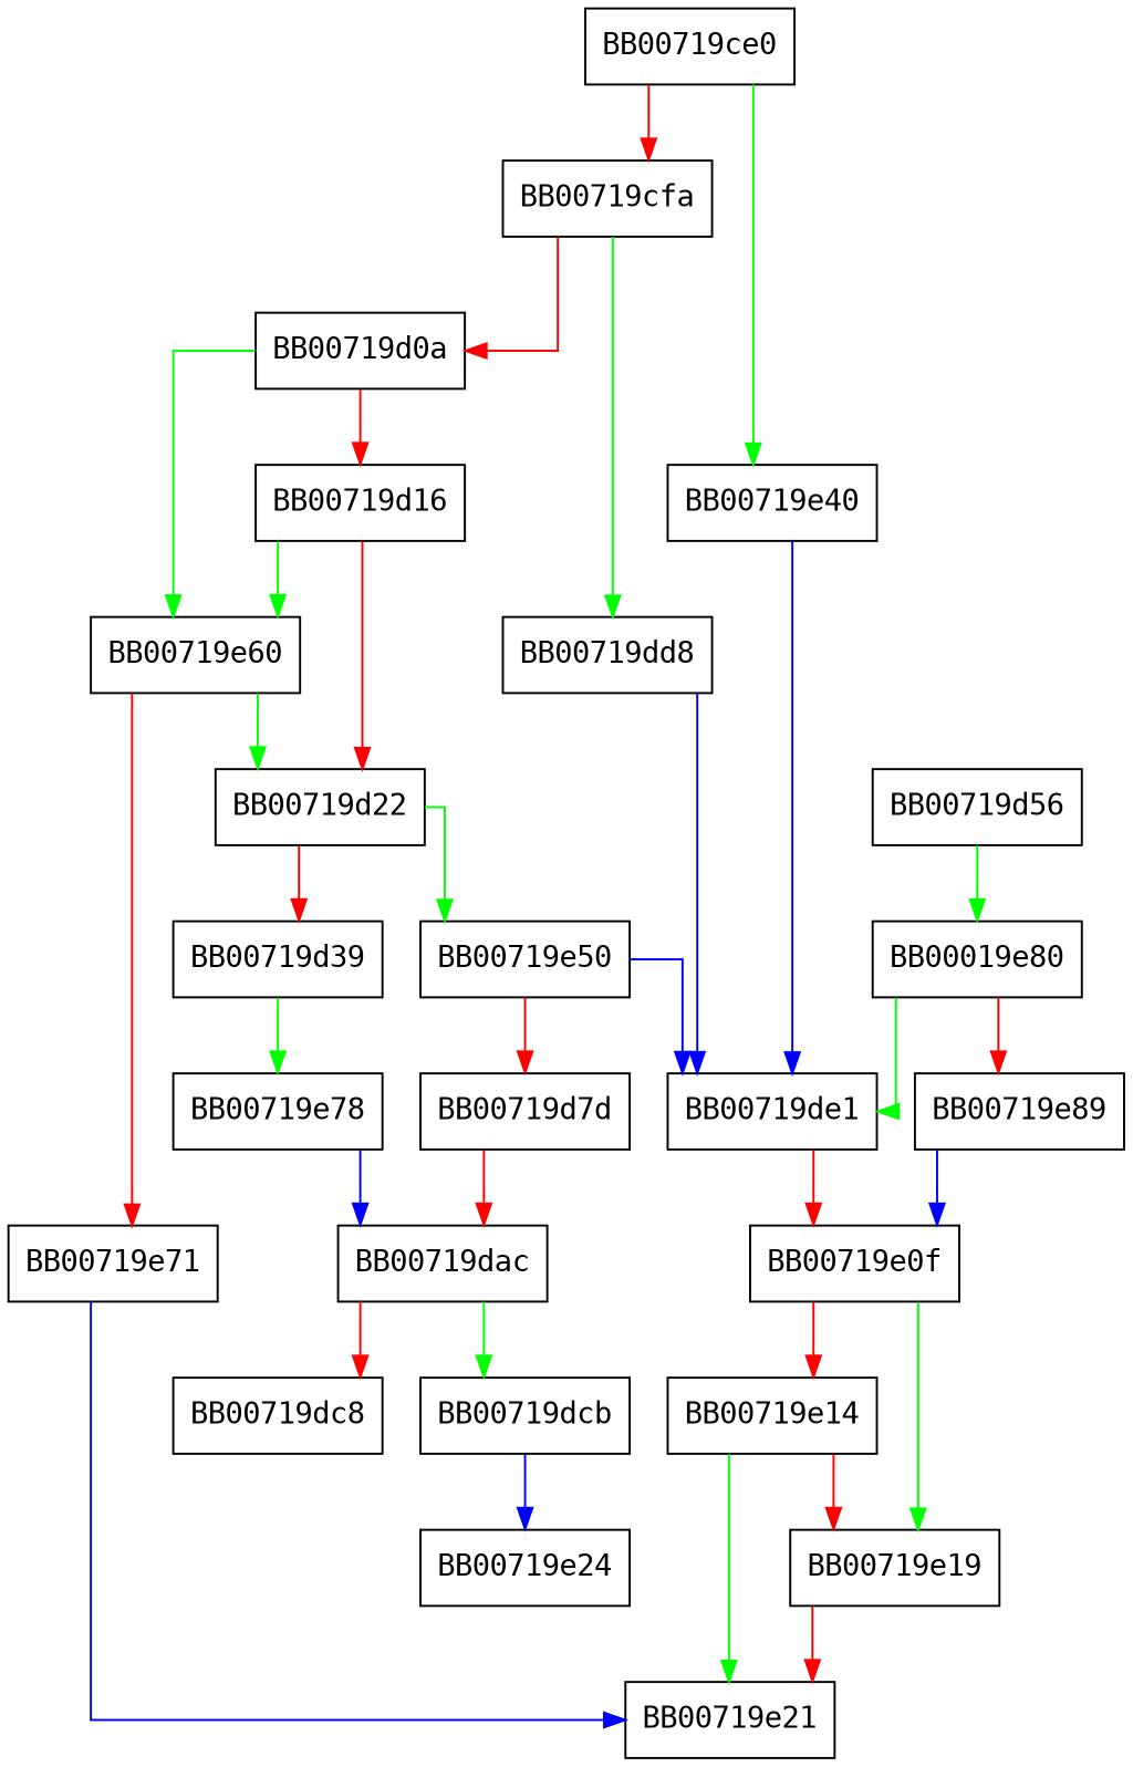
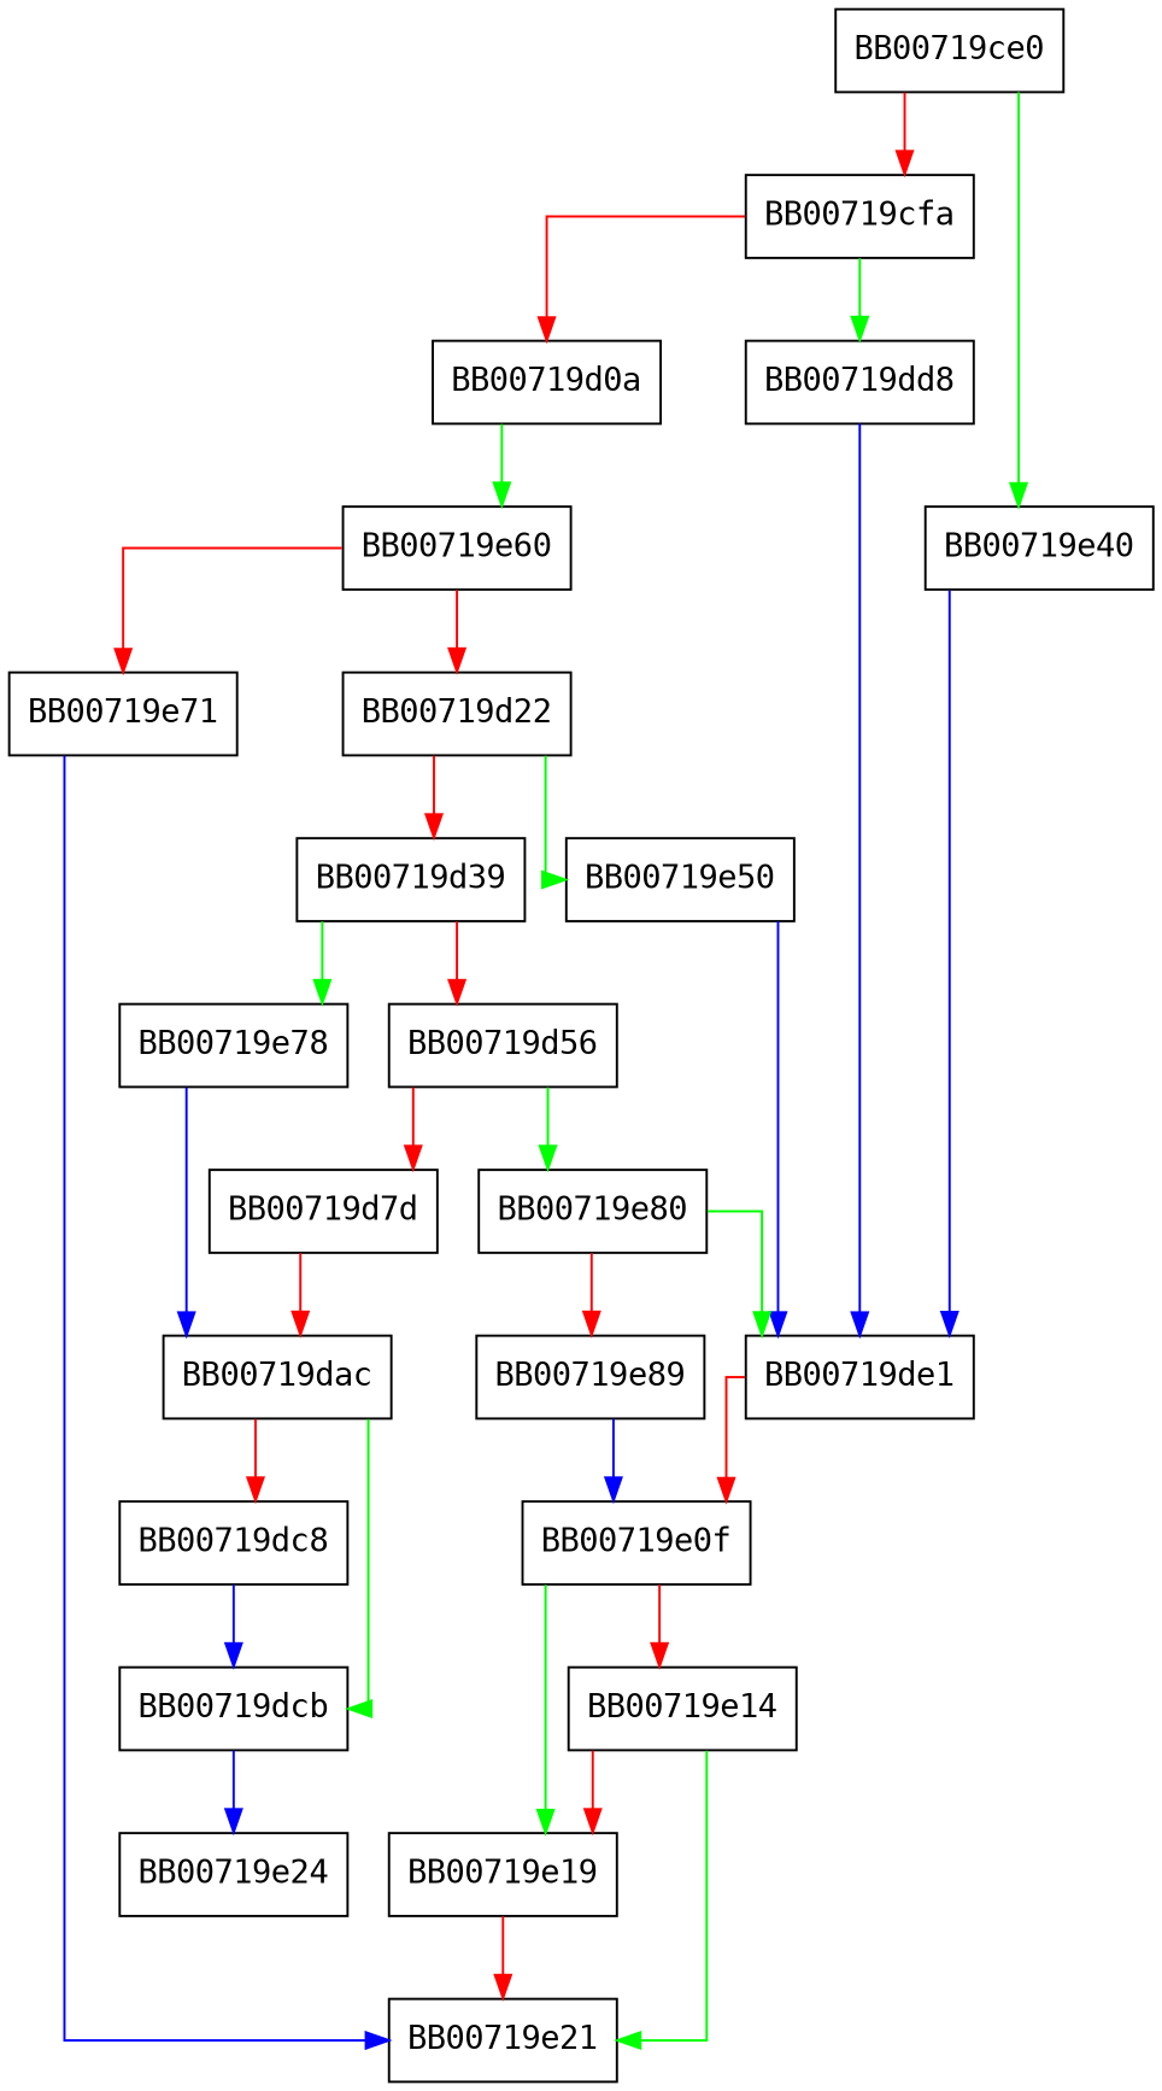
  digraph {
    fontname="DejaVu Sans Mono"
    splines=ortho
    node [fontname="DejaVu Sans Mono" shape=box]
    edge [color=red fontname="DejaVu Sans Mono"]
    BB00719ce0
    BB00719e40
    BB00719cfa
    BB00719de1
    BB00719dd8
    BB00719d0a
    BB00719e0f
    BB00719e60
-   BB00719d16
    BB00719d22
    BB00719e71
    BB00719e50
    BB00719d39
    BB00719e21
    BB00719e78
    BB00719d56
    BB00719dac
-   BB00719e80 [label=BB00019e80]
+   BB00719e80
    BB00719d7d
    BB00719dcb
    BB00719dc8
    BB00719e89
    BB00719e24
    BB00719e19
    BB00719e14
    BB00719ce0 -> BB00719e40 [color=green]
    BB00719ce0 -> BB00719cfa
    BB00719e40 -> BB00719de1 [color=blue]
    BB00719cfa -> BB00719dd8 [color=green]
    BB00719cfa -> BB00719d0a
    BB00719de1 -> BB00719e0f
    BB00719dd8 -> BB00719de1 [color=blue]
    BB00719d0a -> BB00719e60 [color=green]
-   BB00719d0a -> BB00719d16
    BB00719e0f -> BB00719e19 [color=green]
    BB00719e0f -> BB00719e14
-   BB00719e60 -> BB00719d22 [color=green]
+   BB00719e60 -> BB00719d22
    BB00719e60 -> BB00719e71
-   BB00719d16 -> BB00719e60 [color=green]
-   BB00719d16 -> BB00719d22
    BB00719d22 -> BB00719e50 [color=green]
    BB00719d22 -> BB00719d39
    BB00719e71 -> BB00719e21 [color=blue]
    BB00719e50 -> BB00719de1 [color=blue]
    BB00719d39 -> BB00719e78 [color=green]
+   BB00719d39 -> BB00719d56
    BB00719e78 -> BB00719dac [color=blue]
    BB00719d56 -> BB00719e80 [color=green]
-   BB00719e50 -> BB00719d7d
+   BB00719d56 -> BB00719d7d
    BB00719dac -> BB00719dcb [color=green]
    BB00719dac -> BB00719dc8
    BB00719e80 -> BB00719de1 [color=green]
    BB00719e80 -> BB00719e89
    BB00719d7d -> BB00719dac
    BB00719dcb -> BB00719e24 [color=blue]
+   BB00719dc8 -> BB00719dcb [color=blue]
    BB00719e89 -> BB00719e0f [color=blue]
    BB00719e19 -> BB00719e21
    BB00719e14 -> BB00719e21 [color=green]
    BB00719e14 -> BB00719e19
  }
